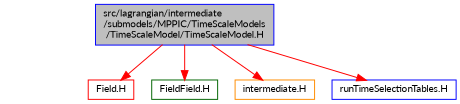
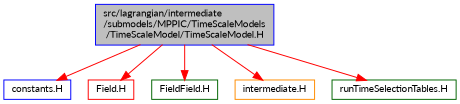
  digraph {
    fontname=Lato
    node [color=blue fontname=Lato fontsize=10 shape=record]
    edge [color=red fontname=Lato fontsize=10 labelfontname=FreeSans labelfontsize=10 style=solid]
    n1 [fillcolor=grey75 fontcolor=black height=0.2 label="src/lagrangian/intermediate\l/submodels/MPPIC/TimeScaleModels\l/TimeScaleModel/TimeScaleModel.H" style=filled width=0.4]
+   n2 [height=0.2 label="constants.H" width=0.4]
    n3 [color=red height=0.2 label="Field.H" width=0.4]
    n4 [color=darkgreen height=0.2 label="FieldField.H" width=0.4]
    n5 [color=darkorange height=0.2 label="intermediate.H" width=0.4]
-   n6 [height=0.2 label="runTimeSelectionTables.H" width=0.4]
+   n6 [color=darkgreen height=0.2 label="runTimeSelectionTables.H" width=0.4]
+   n1 -> n2
    n1 -> n3
    n1 -> n4
    n1 -> n5
    n1 -> n6
  }
